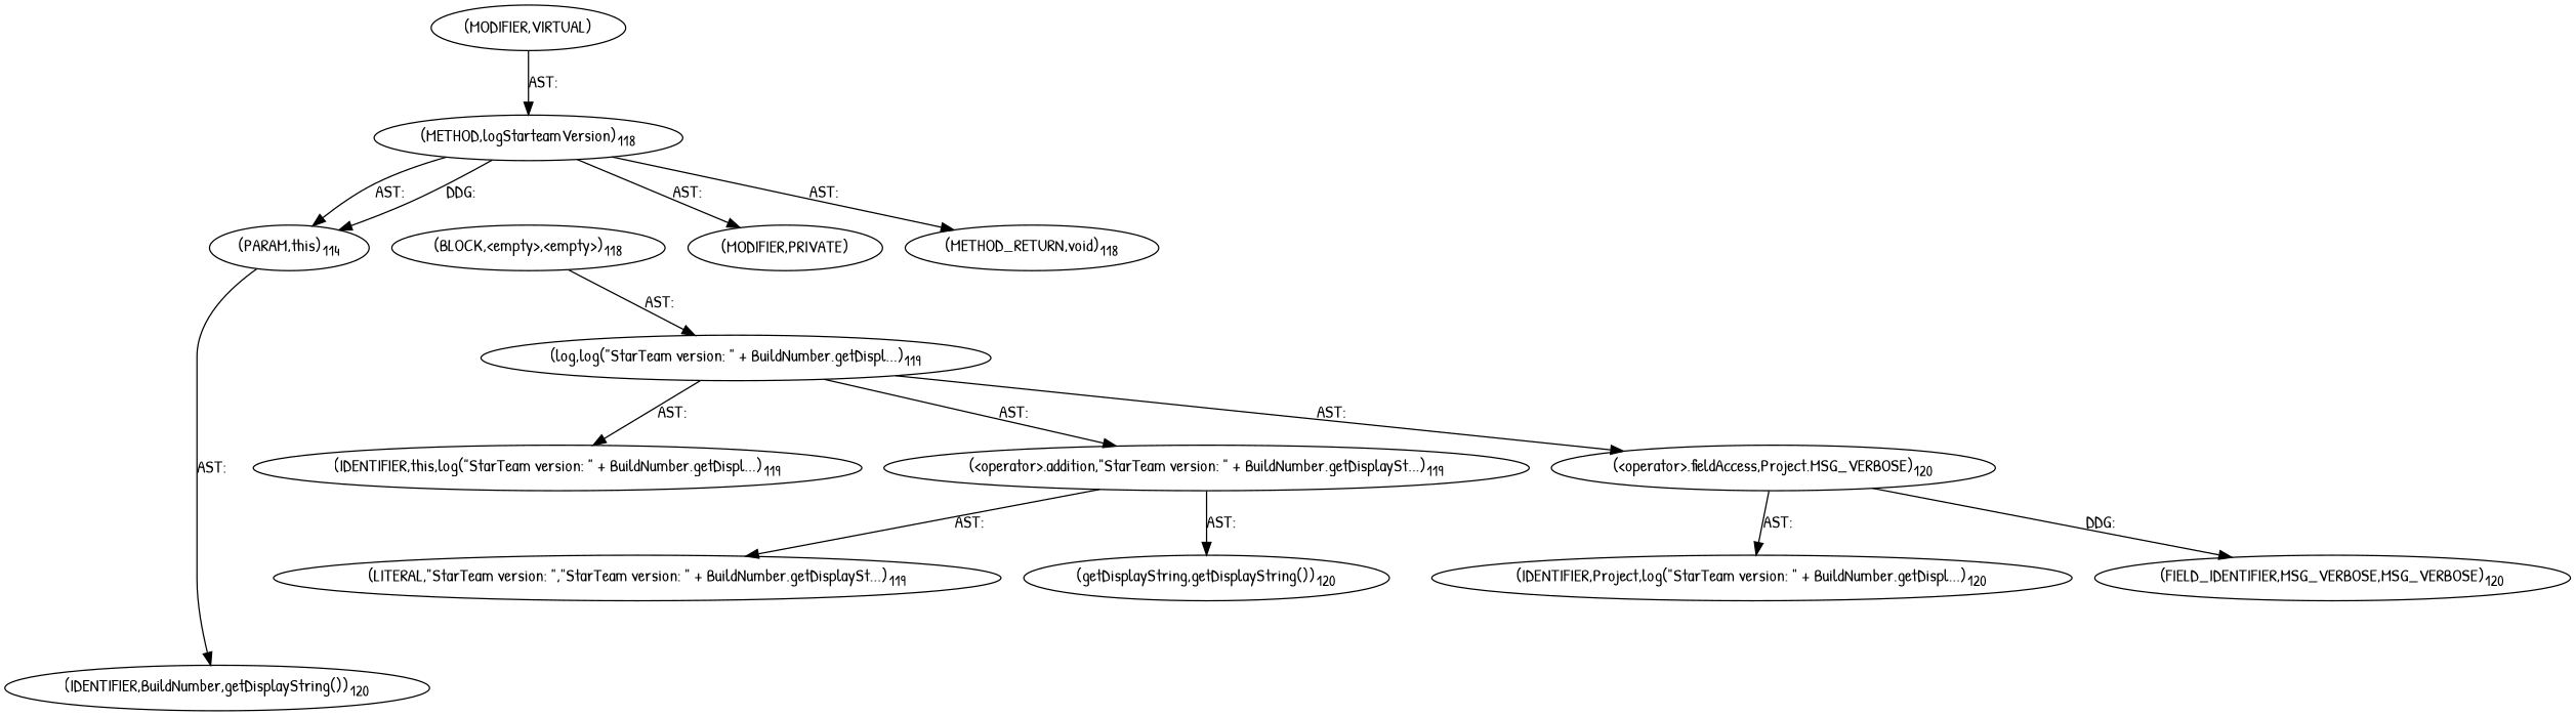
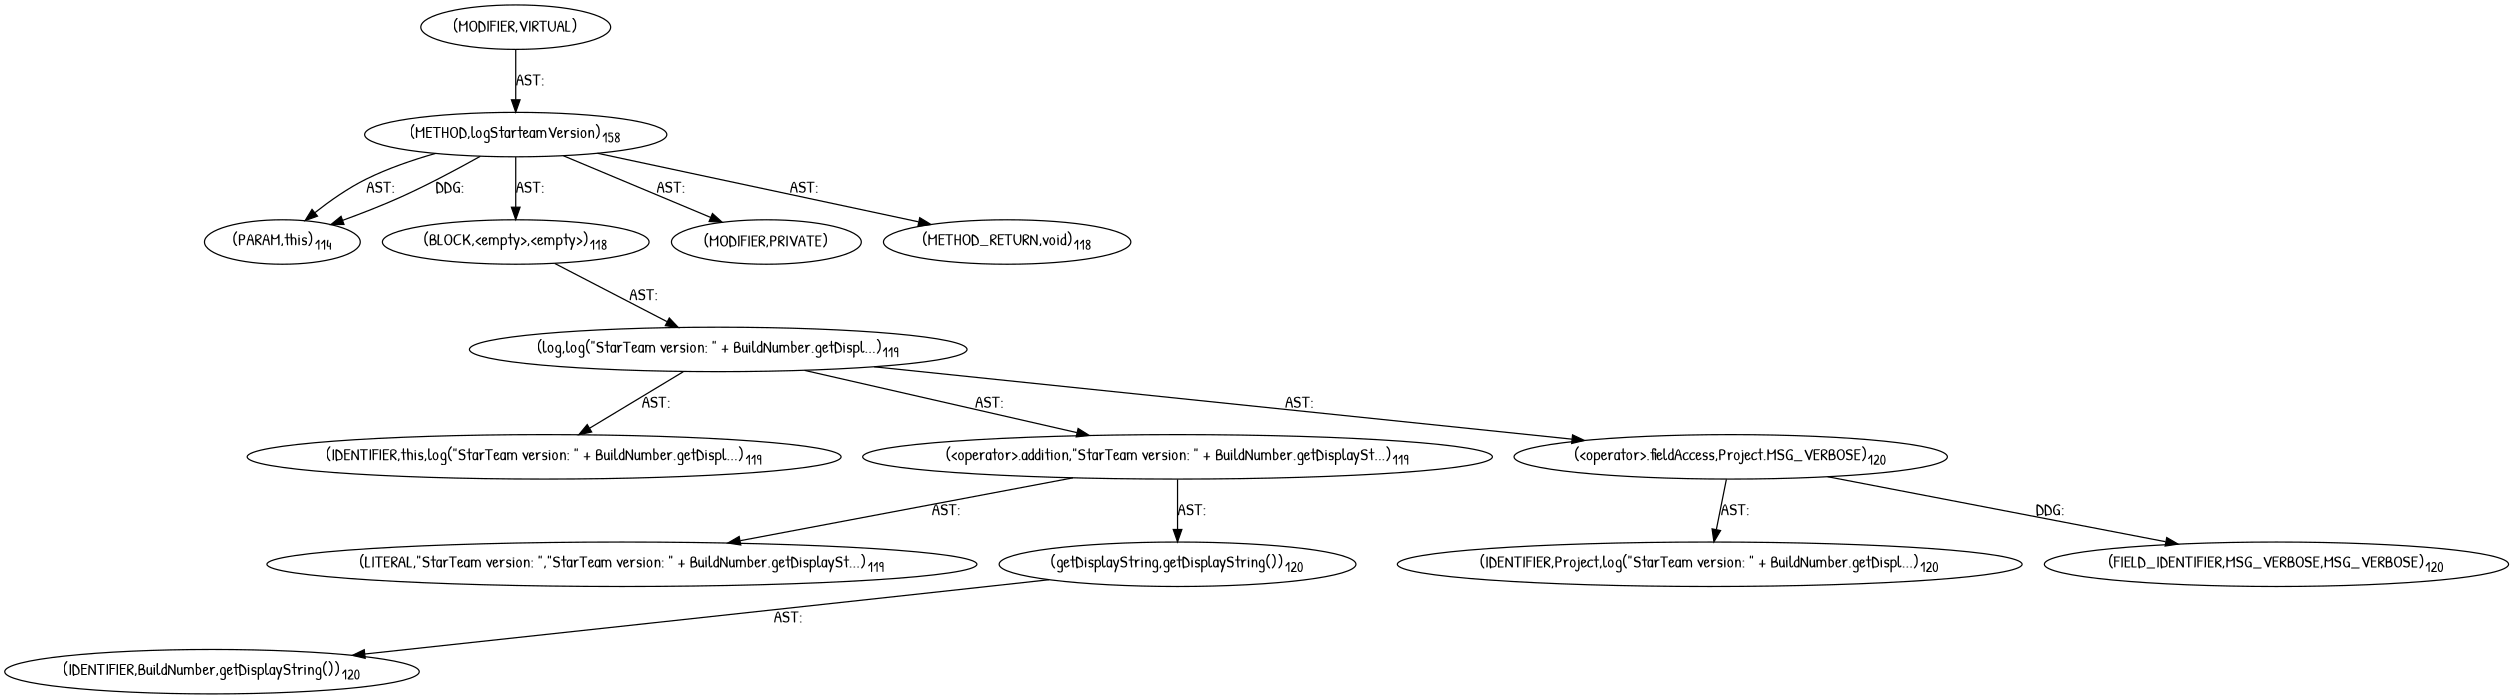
  digraph {
    fontname="Patrick Hand"
    node [fontname="Patrick Hand"]
    edge [fontname="Patrick Hand"]
-   n1 [label=<(METHOD,logStarteamVersion)<SUB>118</SUB>>]
+   n1 [label=<(METHOD,logStarteamVersion)<SUB>158</SUB>>]
    n2 [label=<(PARAM,this)<SUB>114</SUB>>]
    n3 [label=<(BLOCK,&lt;empty&gt;,&lt;empty&gt;)<SUB>118</SUB>>]
    n4 [label=<(MODIFIER,PRIVATE)>]
    n5 [label=<(METHOD_RETURN,void)<SUB>118</SUB>>]
    n6 [label=<(log,log(&quot;StarTeam version: &quot; + BuildNumber.getDispl...)<SUB>119</SUB>>]
    n7 [label=<(MODIFIER,VIRTUAL)>]
    n8 [label=<(IDENTIFIER,this,log(&quot;StarTeam version: &quot; + BuildNumber.getDispl...)<SUB>119</SUB>>]
    n9 [label=<(&lt;operator&gt;.addition,&quot;StarTeam version: &quot; + BuildNumber.getDisplaySt...)<SUB>119</SUB>>]
    n10 [label=<(&lt;operator&gt;.fieldAccess,Project.MSG_VERBOSE)<SUB>120</SUB>>]
    n11 [label=<(LITERAL,&quot;StarTeam version: &quot;,&quot;StarTeam version: &quot; + BuildNumber.getDisplaySt...)<SUB>119</SUB>>]
    n12 [label=<(getDisplayString,getDisplayString())<SUB>120</SUB>>]
    n13 [label=<(IDENTIFIER,Project,log(&quot;StarTeam version: &quot; + BuildNumber.getDispl...)<SUB>120</SUB>>]
    n14 [label=<(FIELD_IDENTIFIER,MSG_VERBOSE,MSG_VERBOSE)<SUB>120</SUB>>]
    n15 [label=<(IDENTIFIER,BuildNumber,getDisplayString())<SUB>120</SUB>>]
    n1 -> n2 [label="AST: "]
    n1 -> n2 [label="DDG: "]
+   n1 -> n3 [label="AST: "]
    n1 -> n4 [label="AST: "]
    n1 -> n5 [label="AST: "]
    n3 -> n6 [label="AST: "]
    n6 -> n8 [label="AST: "]
    n6 -> n9 [label="AST: "]
    n6 -> n10 [label="AST: "]
    n7 -> n1 [label="AST: "]
    n9 -> n11 [label="AST: "]
    n9 -> n12 [label="AST: "]
    n10 -> n13 [label="AST: "]
    n10 -> n14 [label="DDG: "]
-   n2 -> n15 [label="AST: "]
+   n12 -> n15 [label="AST: "]
  }
